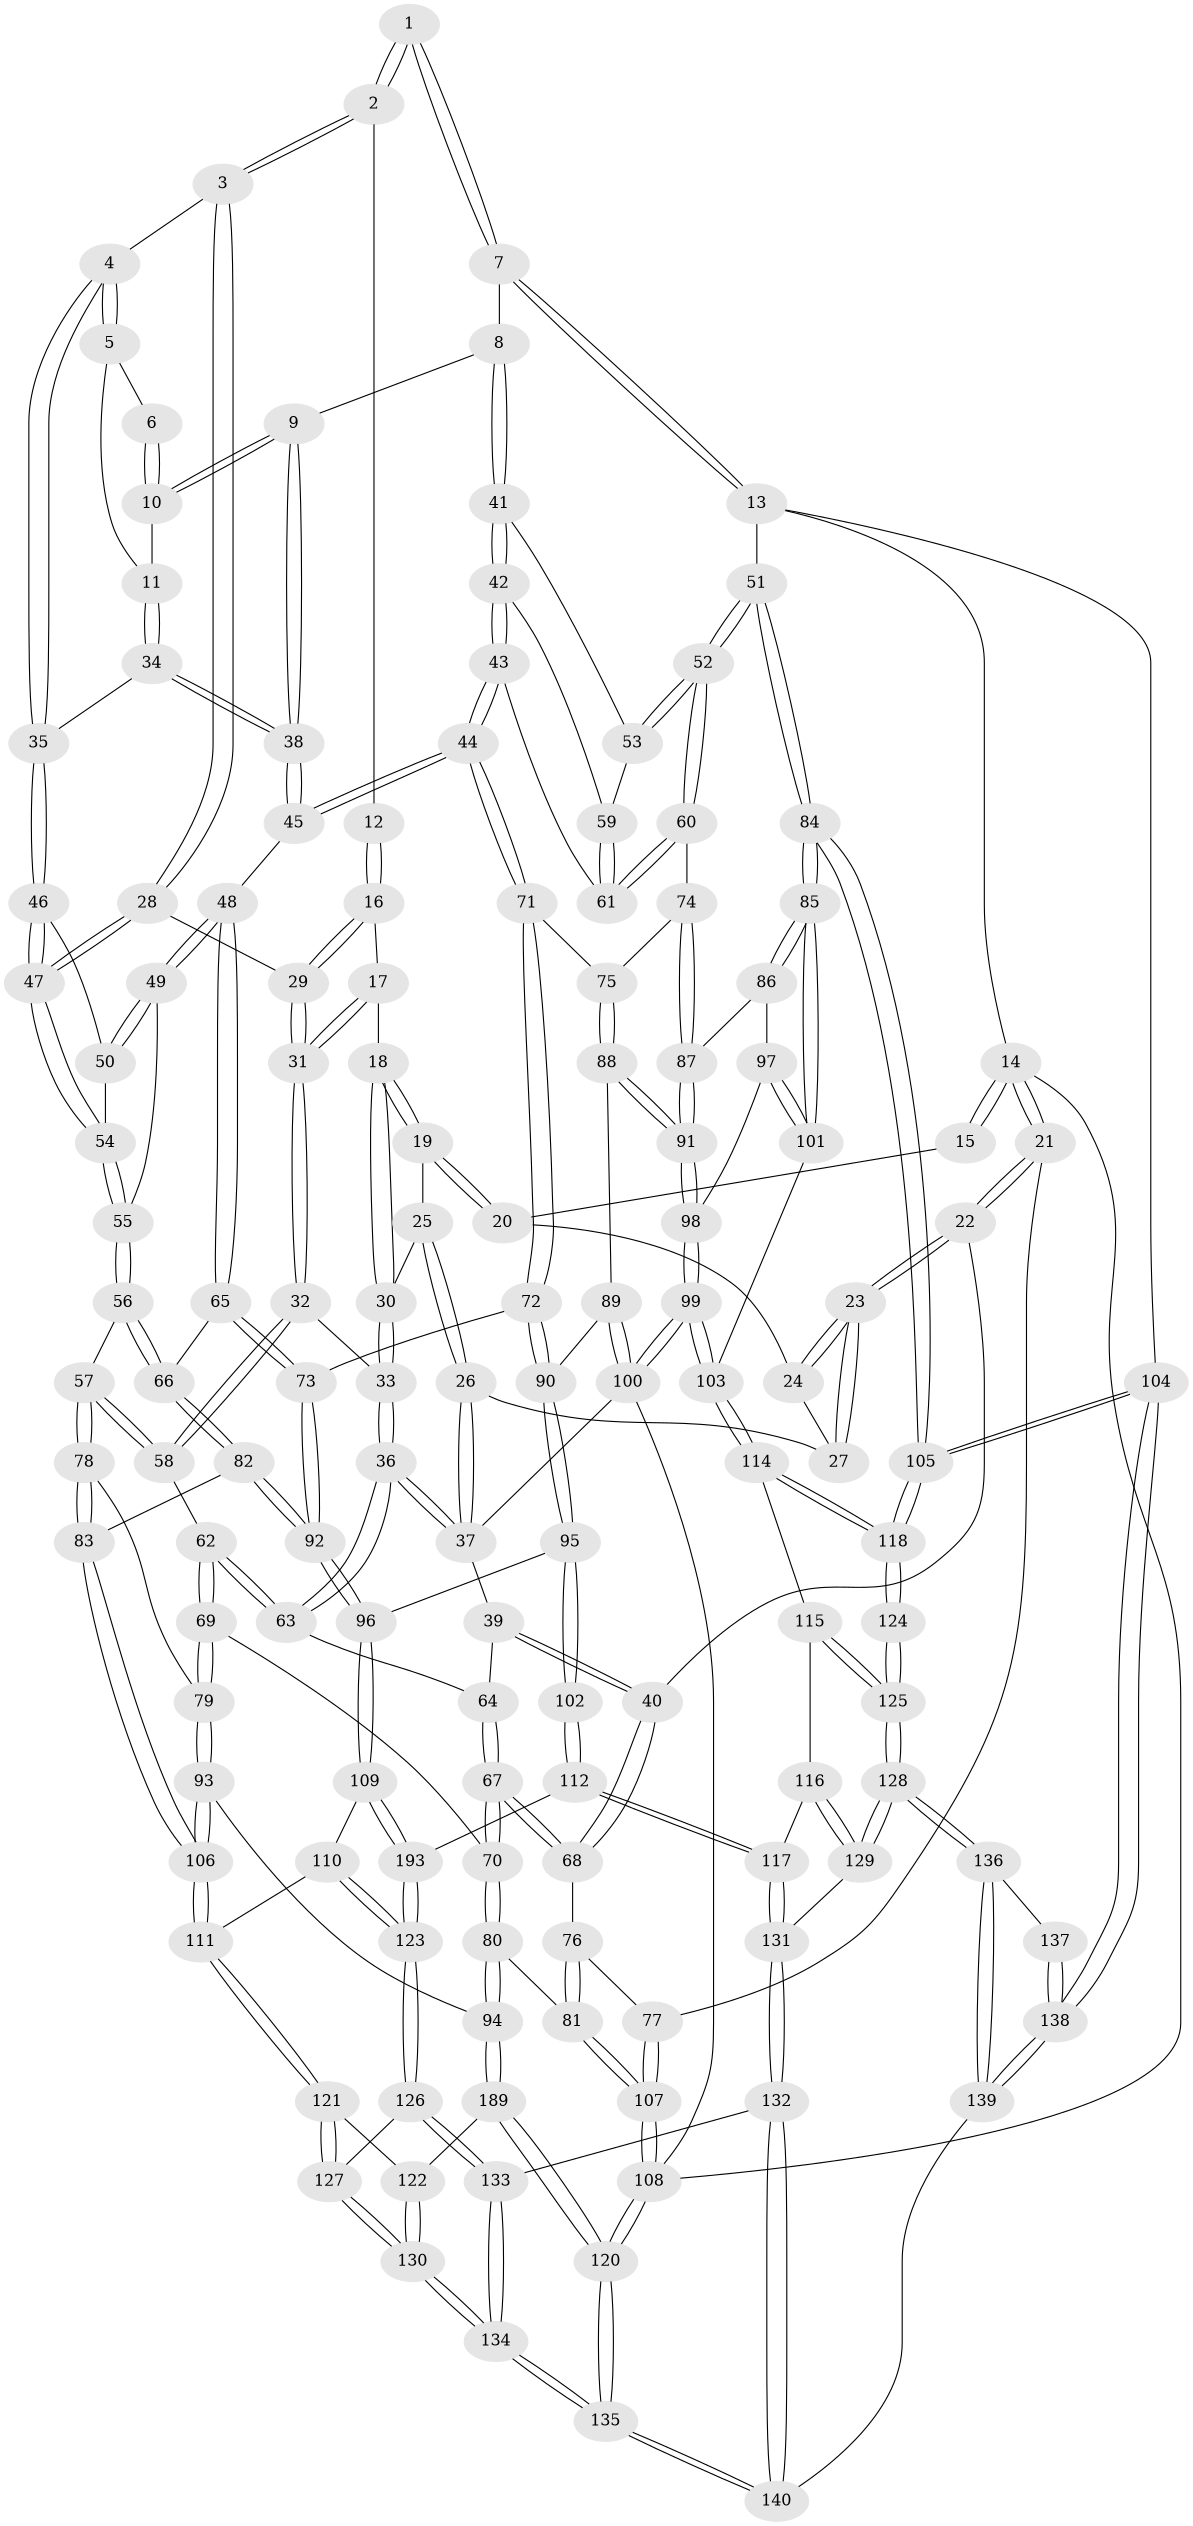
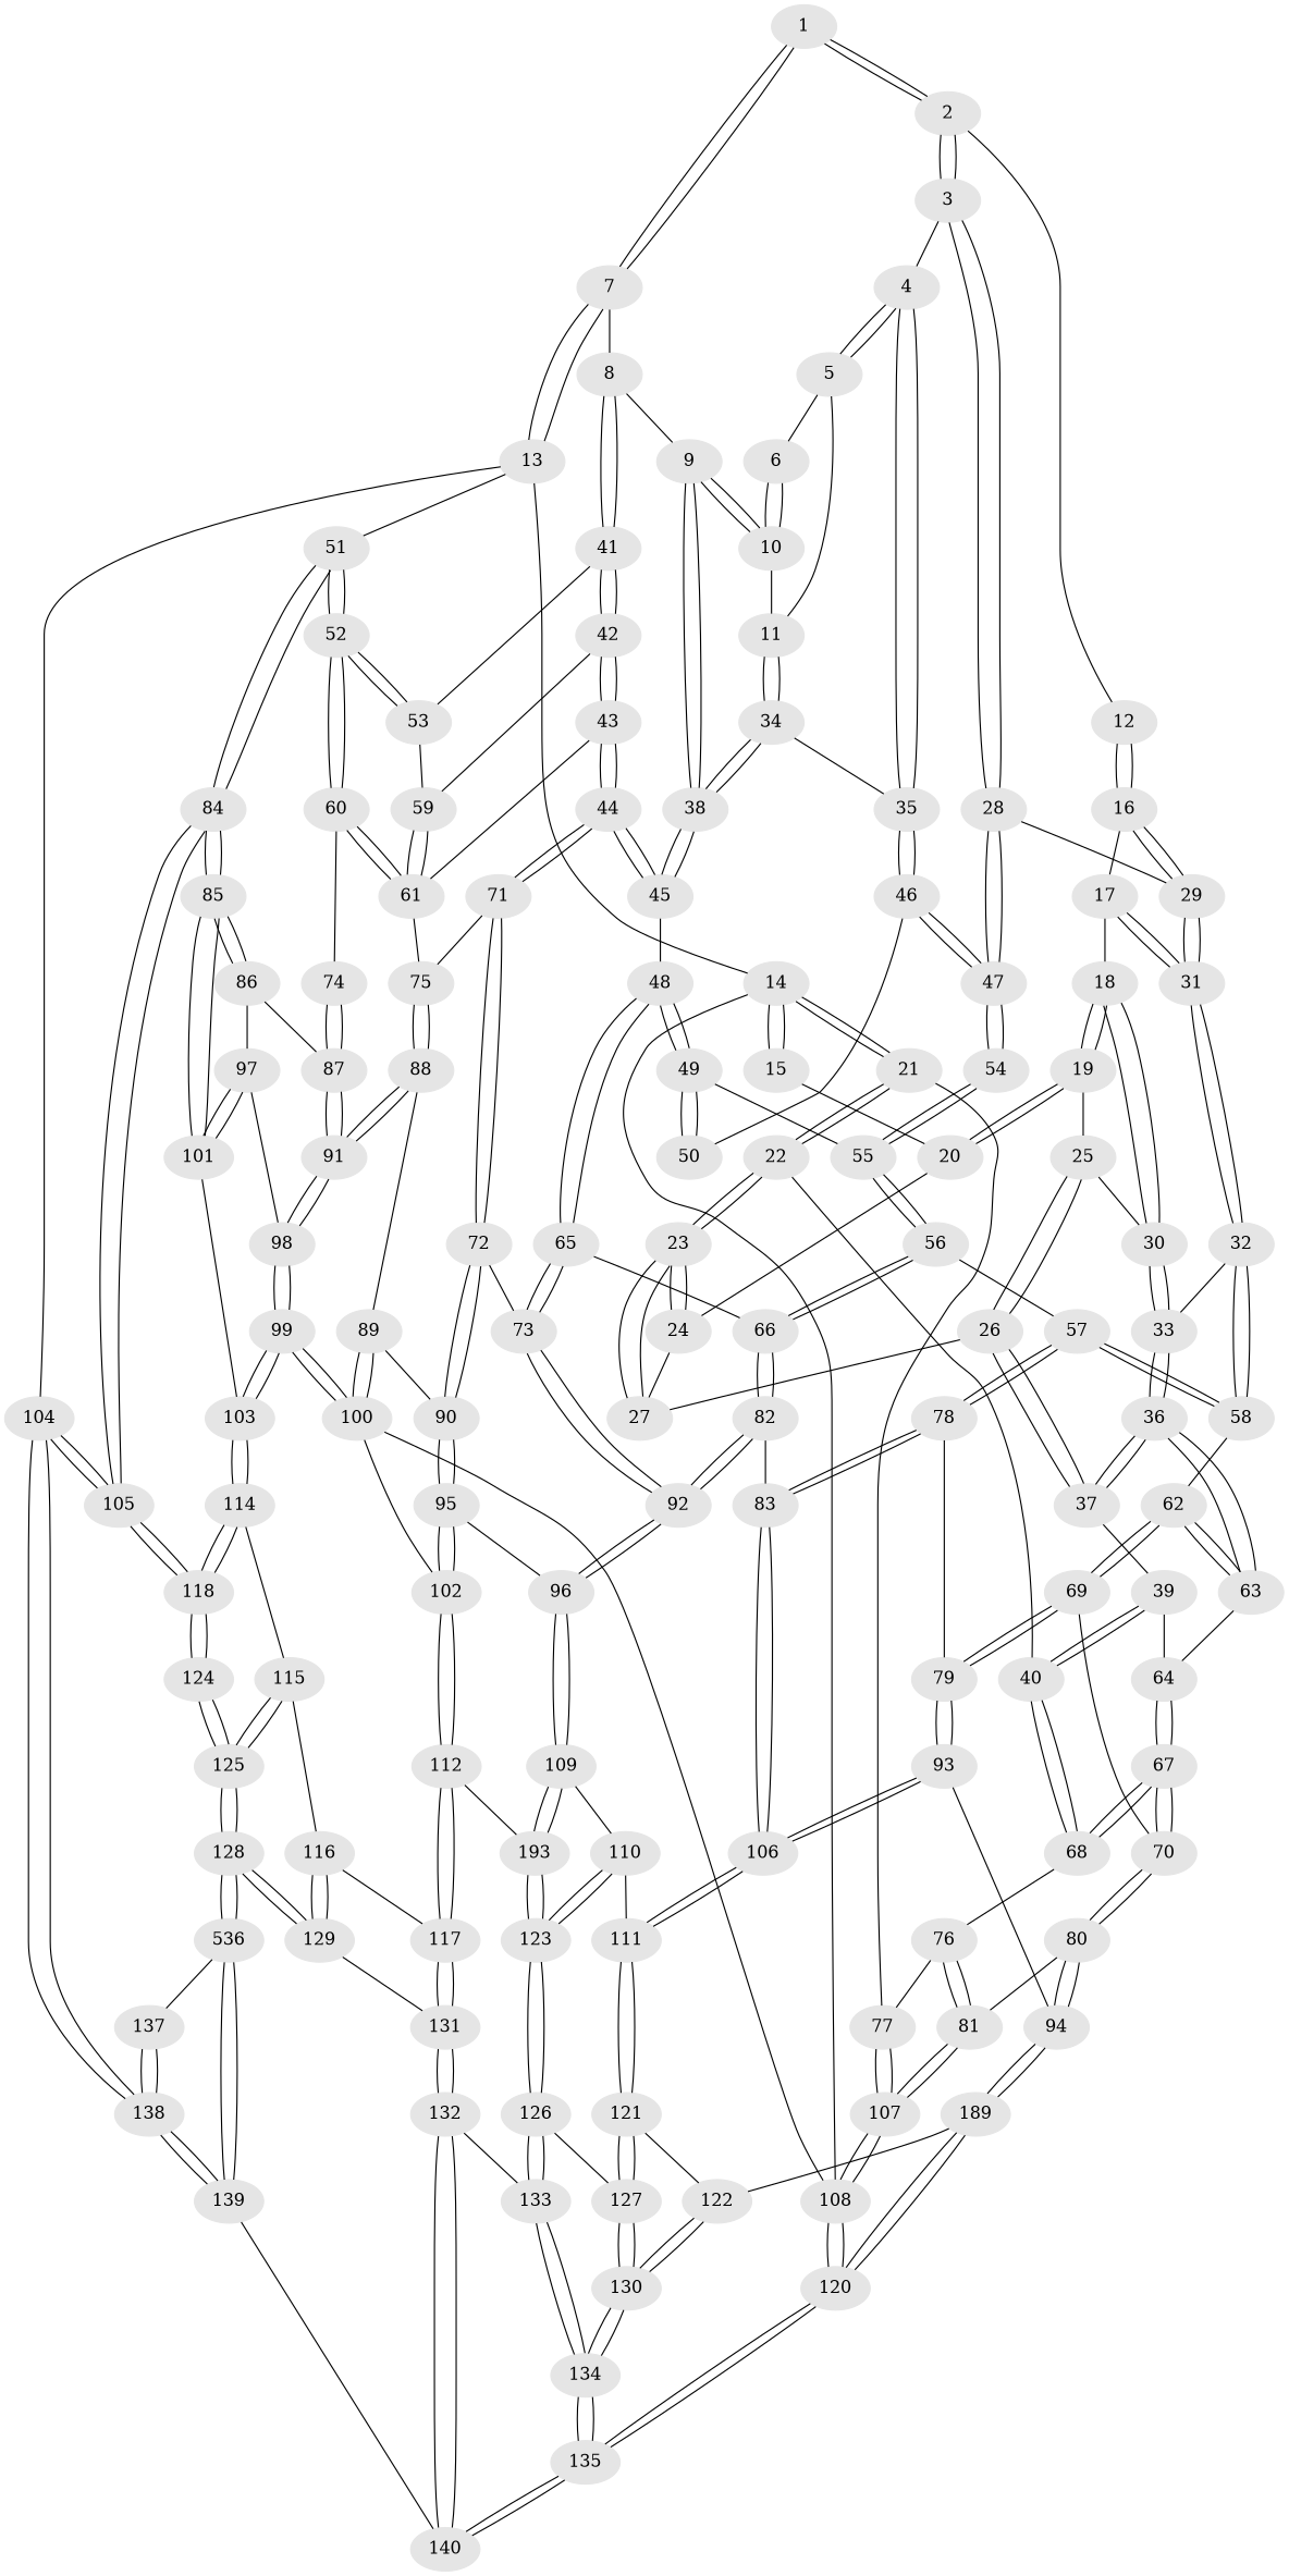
  graph {
    node [color=gray90 style=filled]
    1
    2
    7
    3
    12
    8
    13
    4
    28
    16
    5
    35
    29
    47
    6
    11
    46
    10
    34
    9
    41
    14
    51
    104
    38
    42
    53
    45
    17
    15
    21
    108
    52
    84
    105
    138
    20
    22
    77
    120
    24
    18
    31
    19
    30
    32
    25
    33
    26
    27
    23
    40
    107
    68
    37
    39
    54
    36
    58
    62
    63
    50
    64
    48
    67
    76
    43
    59
    44
    61
    71
    72
    75
    49
    65
    55
    66
    73
    56
    60
    85
    74
    57
    78
    82
    79
    83
    69
    87
    70
    92
    80
    81
    93
    94
    90
    88
    95
    96
    91
    89
    106
    n103 [label=189]
    111
    86
    101
    118
    97
    103
    98
    100
    102
    99
    109
    122
    112
    110
    n118 [label=193]
    114
    117
    115
    139
    124
    121
    135
    123
    126
    127
    131
    116
    125
    129
    128
    132
    130
    140
    134
    133
-   136
+   136 [label=536]
    137
    1 -- 2
    1 -- 2
    1 -- 7
    1 -- 7
    2 -- 3
    2 -- 3
    2 -- 12
    7 -- 8
    7 -- 13
    7 -- 13
    3 -- 4
    3 -- 28
    3 -- 28
    12 -- 16
    12 -- 16
    8 -- 9
    8 -- 41
    8 -- 41
    13 -- 14
    13 -- 51
    13 -- 104
    4 -- 5
    4 -- 5
    4 -- 35
    4 -- 35
    28 -- 29
    28 -- 47
    28 -- 47
    16 -- 29
    16 -- 29
    16 -- 17
    5 -- 6
    5 -- 11
    35 -- 46
    35 -- 46
    29 -- 31
    29 -- 31
    47 -- 54
    47 -- 54
    6 -- 10
    6 -- 10
    11 -- 34
    11 -- 34
    46 -- 47
    46 -- 47
    46 -- 50
    10 -- 11
    34 -- 35
    34 -- 38
    34 -- 38
    9 -- 10
    9 -- 10
    9 -- 38
    9 -- 38
    41 -- 42
    41 -- 42
    41 -- 53
    14 -- 15
    14 -- 15
    14 -- 21
    14 -- 21
    14 -- 108
    51 -- 52
    51 -- 52
    51 -- 84
    51 -- 84
    104 -- 105
    104 -- 105
    104 -- 138
    104 -- 138
    38 -- 45
    38 -- 45
    42 -- 43
    42 -- 43
    42 -- 59
    53 -- 59
    45 -- 48
    17 -- 18
    17 -- 31
    17 -- 31
    15 -- 20
    21 -- 22
    21 -- 22
    21 -- 77
    108 -- 120
    108 -- 120
    52 -- 53
    52 -- 53
    52 -- 60
    52 -- 60
    84 -- 105
    84 -- 105
    84 -- 85
    84 -- 85
    105 -- 118
    105 -- 118
    138 -- 139
    138 -- 139
    20 -- 24
    22 -- 23
    22 -- 23
    22 -- 40
    77 -- 107
    77 -- 107
    120 -- 135
    120 -- 135
    24 -- 27
    18 -- 19
    18 -- 19
    18 -- 30
    18 -- 30
    31 -- 32
    31 -- 32
    19 -- 20
    19 -- 20
    19 -- 25
    30 -- 33
    30 -- 33
    32 -- 33
    32 -- 58
    32 -- 58
    25 -- 30
    25 -- 26
    25 -- 26
    33 -- 36
    33 -- 36
    26 -- 27
    26 -- 37
    26 -- 37
    23 -- 24
    23 -- 24
    23 -- 27
    23 -- 27
    40 -- 68
    40 -- 68
    107 -- 108
    107 -- 108
    68 -- 76
    37 -- 39
    39 -- 40
    39 -- 40
    39 -- 64
    54 -- 55
    54 -- 55
    36 -- 37
    36 -- 37
    36 -- 63
    36 -- 63
    58 -- 62
    62 -- 63
    62 -- 63
    62 -- 69
    62 -- 69
    63 -- 64
-   50 -- 54
    64 -- 67
    64 -- 67
    48 -- 49
    48 -- 49
    48 -- 65
    48 -- 65
    67 -- 68
    67 -- 68
    67 -- 70
    67 -- 70
    76 -- 77
    76 -- 81
    76 -- 81
    43 -- 44
    43 -- 44
    43 -- 61
    59 -- 61
    59 -- 61
    44 -- 45
    44 -- 45
    44 -- 71
    44 -- 71
    71 -- 72
    71 -- 72
    71 -- 75
    72 -- 73
    72 -- 90
    72 -- 90
    75 -- 88
    75 -- 88
    49 -- 50
    49 -- 50
    49 -- 55
    65 -- 66
    65 -- 73
    65 -- 73
    55 -- 56
    55 -- 56
    66 -- 82
    66 -- 82
    73 -- 92
    73 -- 92
    56 -- 66
    56 -- 66
    56 -- 57
    60 -- 61
    60 -- 61
    60 -- 74
    85 -- 86
    85 -- 86
    85 -- 101
    85 -- 101
-   74 -- 75
+   61 -- 75
    74 -- 87
    74 -- 87
    57 -- 58
    57 -- 58
    57 -- 78
    57 -- 78
    78 -- 79
    78 -- 83
    78 -- 83
    82 -- 83
    82 -- 92
    82 -- 92
    79 -- 93
    79 -- 93
    83 -- 106
    83 -- 106
    69 -- 79
    69 -- 79
    69 -- 70
    87 -- 91
    87 -- 91
    70 -- 80
    70 -- 80
    92 -- 96
    92 -- 96
    80 -- 81
    80 -- 94
    80 -- 94
    81 -- 107
    81 -- 107
    93 -- 94
    93 -- 106
    93 -- 106
    94 -- n103
    94 -- n103
    90 -- 95
    90 -- 95
    88 -- 91
    88 -- 91
    88 -- 89
    95 -- 96
    95 -- 102
    95 -- 102
    96 -- 109
    96 -- 109
    91 -- 98
    91 -- 98
    89 -- 90
    89 -- 100
    89 -- 100
    106 -- 111
    106 -- 111
    n103 -- 120
    n103 -- 120
    n103 -- 122
    111 -- 121
    111 -- 121
    86 -- 87
    86 -- 97
    101 -- 103
    118 -- 124
    118 -- 124
    97 -- 101
    97 -- 101
    97 -- 98
    103 -- 114
    103 -- 114
    98 -- 99
    98 -- 99
    100 -- 108
-   100 -- 37
+   100 -- 102
    102 -- 112
    102 -- 112
    99 -- 103
    99 -- 103
    99 -- 100
    99 -- 100
    109 -- 110
    109 -- n118
    109 -- n118
    122 -- 130
    122 -- 130
    112 -- n118
    112 -- 117
    112 -- 117
    110 -- 111
    110 -- 123
    110 -- 123
    n118 -- 123
    n118 -- 123
    114 -- 118
    114 -- 118
    114 -- 115
    117 -- 131
    117 -- 131
    115 -- 116
    115 -- 125
    115 -- 125
    139 -- 140
    124 -- 125
    124 -- 125
    121 -- 122
    121 -- 127
    121 -- 127
    135 -- 140
    135 -- 140
    123 -- 126
    123 -- 126
    126 -- 127
    126 -- 133
    126 -- 133
    127 -- 130
    127 -- 130
    131 -- 132
    131 -- 132
    116 -- 117
    116 -- 129
    116 -- 129
    125 -- 128
    125 -- 128
    129 -- 131
    128 -- 129
    128 -- 129
    128 -- 136
    128 -- 136
    132 -- 140
    132 -- 140
    132 -- 133
    130 -- 134
    130 -- 134
    134 -- 135
    134 -- 135
    133 -- 134
    133 -- 134
    136 -- 139
    136 -- 139
    136 -- 137
    137 -- 138
    137 -- 138
  }
